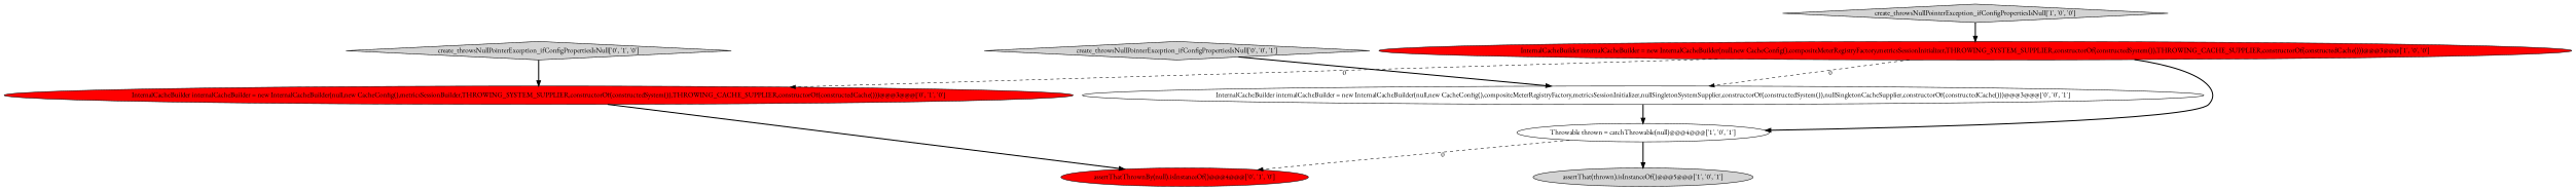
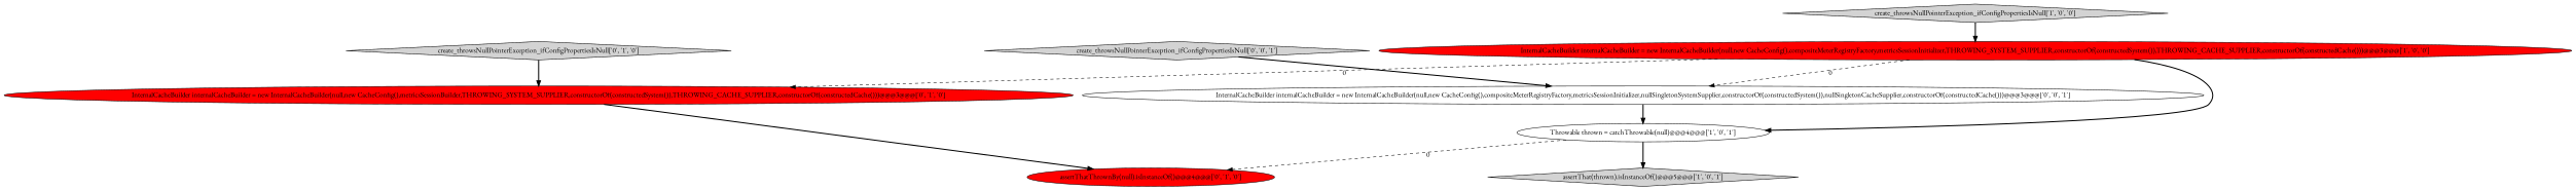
  digraph {
    fontname="EB Garamond"
    node [fillcolor=lightgray shape=ellipse style=filled fontname="EB Garamond"]
    edge [style=bold fontname="EB Garamond"]
    n1 [fillcolor=red label="assertThatThrownBy(null).isInstanceOf()@@@4@@@['0', '1', '0']"]
-   n2 [label="assertThat(thrown).isInstanceOf()@@@5@@@['1', '0', '1']"]
+   n2 [label="assertThat(thrown).isInstanceOf()@@@5@@@['1', '0', '1']" shape=diamond]
    n3 [label="create_throwsNullPointerException_ifConfigPropertiesIsNull['0', '0', '1']" shape=diamond]
    n4 [fillcolor=white label="InternalCacheBuilder internalCacheBuilder = new InternalCacheBuilder(null,new CacheConfig(),compositeMeterRegistryFactory,metricsSessionInitializer,nullSingletonSystemSupplier,constructorOf(constructedSystem()),nullSingletonCacheSupplier,constructorOf(constructedCache()))@@@3@@@['0', '0', '1']"]
    n5 [label="create_throwsNullPointerException_ifConfigPropertiesIsNull['0', '1', '0']" shape=diamond]
    n6 [fillcolor=red label="InternalCacheBuilder internalCacheBuilder = new InternalCacheBuilder(null,new CacheConfig(),metricsSessionBuilder,THROWING_SYSTEM_SUPPLIER,constructorOf(constructedSystem()),THROWING_CACHE_SUPPLIER,constructorOf(constructedCache()))@@@3@@@['0', '1', '0']"]
    n7 [label="create_throwsNullPointerException_ifConfigPropertiesIsNull['1', '0', '0']" shape=diamond]
    n8 [fillcolor=red label="InternalCacheBuilder internalCacheBuilder = new InternalCacheBuilder(null,new CacheConfig(),compositeMeterRegistryFactory,metricsSessionInitializer,THROWING_SYSTEM_SUPPLIER,constructorOf(constructedSystem()),THROWING_CACHE_SUPPLIER,constructorOf(constructedCache()))@@@3@@@['1', '0', '0']"]
    n9 [fillcolor=white label="Throwable thrown = catchThrowable(null)@@@4@@@['1', '0', '1']"]
    n3 -> n4
    n4 -> n9
    n5 -> n6
    n6 -> n1
    n7 -> n8
    n8 -> n4 [label=0 style=dashed]
    n8 -> n6 [label=0 style=dashed]
    n8 -> n9
    n9 -> n1 [label=0 style=dashed]
    n9 -> n2
  }
